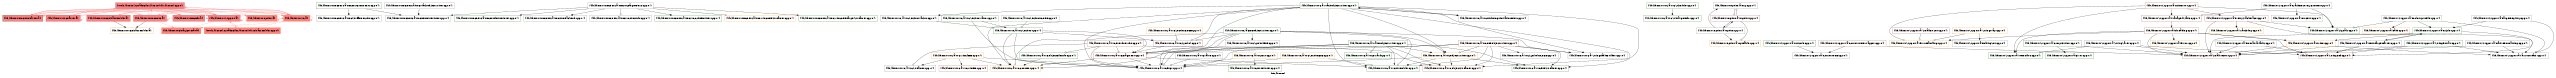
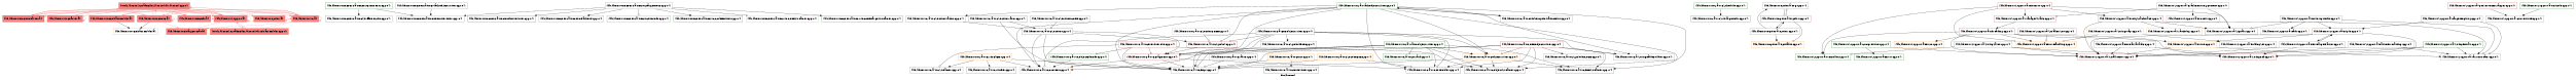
  digraph {
    label="bin/llvm-ml"
    rankdir=TB
    node [color=gray40 group=0 shape=box]
    edge [arrowhead=diamond]
    n1 [fillcolor="1.000000 0.5 1" group=1 label="{tools/llvm-ml/CMakeFiles/llvm-ml.dir/llvm-ml.cpp.o}" style=filled]
    n2 [color=darkgreen fillcolor="1.000000 0.5 1" group=1 label="{lib/libLLVMX86AsmParser.a}" style=filled]
    n3 [color=brown fillcolor="1.000000 0.5 1" group=1 label="{lib/libLLVMX86Desc.a}" style=filled]
    n4 [color=brown fillcolor="1.000000 0.5 1" group=1 label="{lib/libLLVMX86Disassembler.a}" style=filled]
    n5 [fillcolor="1.000000 0.5 1" group=1 label="{lib/libLLVMX86Info.a}" style=filled]
    n6 [color=darkorange fillcolor="1.000000 0.5 1" group=1 label="{lib/libLLVMMC.a}" style=filled]
    n7 [color=brown fillcolor="1.000000 0.5 1" group=1 label="{lib/libLLVMMCParser.a}" style=filled]
    n8 [color=darkorange fillcolor="1.000000 0.5 1" group=1 label="{lib/libLLVMOption.a}" style=filled]
    n9 [fillcolor="1.000000 0.5 1" group=1 label="{lib/libLLVMSupport.a}" style=filled]
    n10 [color=darkorange label="{lib/libLLVMMCDisassembler.a}"]
    n11 [color=darkorange fillcolor="1.000000 0.5 1" group=1 label="{lib/libLLVMBinaryFormat.a}" style=filled]
    n12 [color=darkorange fillcolor="1.000000 0.5 1" group=1 label="{tools/llvm-ml/CMakeFiles/llvm-ml.dir/Disassembler.cpp.o}" style=filled]
    n13 [color=darkgreen label="{lib/libLLVMX86Desc.a(X86InstComments.cpp.o)}"]
    n14 [label="{lib/libLLVMX86Desc.a(X86ATTInstPrinter.cpp.o)}"]
    n15 [label="{lib/libLLVMX86Desc.a(X86ShuffleDecode.cpp.o)}"]
    n16 [label="{lib/libLLVMX86Desc.a(X86MCTargetDesc.cpp.o)}"]
    n17 [color=darkgreen label="{lib/libLLVMX86Desc.a(X86IntelInstPrinter.cpp.o)}"]
    n18 [label="{lib/libLLVMX86Desc.a(X86AsmBackend.cpp.o)}"]
    n19 [label="{lib/libLLVMX86Desc.a(X86MCAsmInfo.cpp.o)}"]
    n20 [color=darkgreen label="{lib/libLLVMX86Desc.a(X86MCCodeEmitter.cpp.o)}"]
    n21 [color=darkorange label="{lib/libLLVMX86Desc.a(X86WinCOFFStreamer.cpp.o)}"]
    n22 [color=darkgreen label="{lib/libLLVMX86Desc.a(X86WinCOFFTargetStreamer.cpp.o)}"]
    n23 [label="{lib/libLLVMX86Desc.a(X86MachObjectWriter.cpp.o)}"]
    n24 [color=darkgreen label="{lib/libLLVMMC.a(ELFObjectWriter.cpp.o)}"]
    n25 [color=darkgreen label="{lib/libLLVMMC.a(MCAssembler.cpp.o)}"]
    n26 [color=darkorange label="{lib/libLLVMMC.a(MCContext.cpp.o)}"]
    n27 [label="{lib/libLLVMMC.a(MCExpr.cpp.o)}"]
    n28 [color=brown label="{lib/libLLVMMC.a(MCFragment.cpp.o)}"]
    n29 [color=darkorange label="{lib/libLLVMMC.a(MCObjectWriter.cpp.o)}"]
    n30 [color=brown label="{lib/libLLVMMC.a(MCSymbol.cpp.o)}"]
    n31 [label="{lib/libLLVMMC.a(MCSymbolELF.cpp.o)}"]
    n32 [label="{lib/libLLVMMC.a(StringTableBuilder.cpp.o)}"]
    n33 [color=darkgreen label="{lib/libLLVMMC.a(MCELFStreamer.cpp.o)}"]
    n34 [color=brown label="{lib/libLLVMMC.a(MCObjectStreamer.cpp.o)}"]
    n35 [color=darkorange label="{lib/libLLVMMC.a(MCInst.cpp.o)}"]
    n36 [color=darkgreen label="{lib/libLLVMMC.a(MCInstPrinter.cpp.o)}"]
    n37 [color=darkgreen label="{lib/libLLVMMC.a(MCObjectFileInfo.cpp.o)}"]
    n38 [color=brown label="{lib/libLLVMMC.a(MCPseudoProbe.cpp.o)}"]
    n39 [label="{lib/libLLVMMC.a(MCStreamer.cpp.o)}"]
    n40 [color=darkgreen label="{lib/libLLVMMC.a(MCSection.cpp.o)}"]
    n41 [color=darkorange label="{lib/libLLVMMC.a(MCSectionCOFF.cpp.o)}"]
    n42 [color=darkorange label="{lib/libLLVMMC.a(MCSectionELF.cpp.o)}"]
    n43 [label="{lib/libLLVMMC.a(MCSectionMachO.cpp.o)}"]
    n44 [color=darkgreen label="{lib/libLLVMMC.a(MCSectionWasm.cpp.o)}"]
    n45 [label="{lib/libLLVMMC.a(MCSectionXCOFF.cpp.o)}"]
    n46 [color=darkgreen label="{lib/libLLVMMC.a(MCSchedule.cpp.o)}"]
    n47 [color=darkgreen label="{lib/libLLVMMC.a(MCSubtargetInfo.cpp.o)}"]
    n48 [label="{lib/libLLVMMC.a(MCValue.cpp.o)}"]
    n49 [color=darkorange label="{lib/libLLVMMC.a(MCWin64EH.cpp.o)}"]
    n50 [color=brown label="{lib/libLLVMMC.a(MCWinEH.cpp.o)}"]
    n51 [color=darkgreen label="{lib/libLLVMMC.a(MachObjectWriter.cpp.o)}"]
    n52 [label="{lib/libLLVMMC.a(MCLinkerOptimizationHint.cpp.o)}"]
    n53 [color=darkgreen label="{lib/libLLVMMC.a(WasmObjectWriter.cpp.o)}"]
    n54 [color=darkgreen label="{lib/libLLVMMC.a(MCDwarf.cpp.o)}"]
    n55 [color=brown label="{lib/libLLVMMC.a(XCOFFObjectWriter.cpp.o)}"]
    n56 [label="{lib/libLLVMMC.a(MCSymbolXCOFF.cpp.o)}"]
    n57 [label="{lib/libLLVMOption.a(Arg.cpp.o)}"]
    n58 [color=brown label="{lib/libLLVMOption.a(ArgList.cpp.o)}"]
    n59 [label="{lib/libLLVMOption.a(Option.cpp.o)}"]
    n60 [color=darkorange label="{lib/libLLVMOption.a(OptTable.cpp.o)}"]
    n61 [color=darkgreen label="{lib/libLLVMSupport.a(Compression.cpp.o)}"]
    n62 [color=brown label="{lib/libLLVMSupport.a(SmallVector.cpp.o)}"]
    n63 [color=darkgreen label="{lib/libLLVMSupport.a(Error.cpp.o)}"]
    n64 [color=brown label="{lib/libLLVMSupport.a(ConvertUTFWrapper.cpp.o)}"]
    n65 [label="{lib/libLLVMSupport.a(ConvertUTF.cpp.o)}"]
    n66 [label="{lib/libLLVMSupport.a(FormatVariadic.cpp.o)}"]
    n67 [color=brown label="{lib/libLLVMSupport.a(StringRef.cpp.o)}"]
    n68 [color=brown label="{lib/libLLVMSupport.a(InitLLVM.cpp.o)}"]
    n69 [color=darkorange label="{lib/libLLVMSupport.a(ErrorHandling.cpp.o)}"]
    n70 [color=brown label="{lib/libLLVMSupport.a(ManagedStatic.cpp.o)}"]
    n71 [color=darkgreen label="{lib/libLLVMSupport.a(MemAlloc.cpp.o)}"]
    n72 [color=brown label="{lib/libLLVMSupport.a(PrettyStackTrace.cpp.o)}"]
    n73 [color=darkgreen label="{lib/libLLVMSupport.a(Signals.cpp.o)}"]
    n74 [color=brown label="{lib/libLLVMSupport.a(Threading.cpp.o)}"]
    n75 [label="{lib/libLLVMSupport.a(raw_ostream.cpp.o)}"]
    n76 [color=darkorange label="{lib/libLLVMSupport.a(Watchdog.cpp.o)}"]
    n77 [color=darkorange label="{lib/libLLVMSupport.a(Twine.cpp.o)}"]
    n78 [color=darkorange label="{lib/libLLVMSupport.a(Errno.cpp.o)}"]
    n79 [color=brown label="{lib/libLLVMSupport.a(SmallPtrSet.cpp.o)}"]
    n80 [color=darkorange label="{lib/libLLVMSupport.a(StringMap.cpp.o)}"]
    n81 [label="{lib/libLLVMSupport.a(FoldingSet.cpp.o)}"]
    n82 [label="{lib/libLLVMSupport.a(StringSaver.cpp.o)}"]
    n83 [label="{lib/libLLVMSupport.a(ToolOutputFile.cpp.o)}"]
    n84 [color=darkgreen label="{lib/libLLVMSupport.a(Triple.cpp.o)}"]
    n85 [color=darkorange label="{lib/libLLVMSupport.a(Path.cpp.o)}"]
    n86 [label="{lib/libLLVMSupport.a(ARMTargetParser.cpp.o)}"]
    n87 [color=darkgreen label="{lib/libLLVMSupport.a(Unicode.cpp.o)}"]
    n88 [label="{lib/libLLVMSupport.a(NativeFormatting.cpp.o)}"]
    n89 [label="{lib/libLLVMSupport.a(CrashRecoveryContext.cpp.o)}"]
    n90 [label="{lib/libLLVMSupport.a(Process.cpp.o)}"]
    n91 [color=darkgreen label="{lib/libLLVMSupport.a(StringExtras.cpp.o)}"]
    n92 [label="{lib/libLLVMSupport.a(TargetRegistry.cpp.o)}"]
    subgraph sub_1 {
      rank=same
      n1
    }
    subgraph sub_2 {
      rank=same
      n2
      n3
      n4
      n5
      n6
      n7
      n8
      n9
    }
    n1 -> n2 [arrowhead=odot color="1.000000 0.5 1"]
    n1 -> n3 [arrowhead=odot color="1.000000 0.5 1"]
    n1 -> n4 [color="1.000000 0.5 1"]
    n1 -> n5 [color="1.000000 0.5 1"]
    n1 -> n6 [color="1.000000 0.5 1"]
    n1 -> n7 [arrowhead=odot color="1.000000 0.5 1"]
    n1 -> n8 [color="1.000000 0.5 1"]
    n1 -> n9 [color="1.000000 0.5 1"]
    n2 -> n1 [arrowhead=normal color="1.000000 0.5 1"]
    n2 -> n3 [arrowhead=normal color="1.000000 0.5 1"]
    n2 -> n5 [arrowhead=normal color="1.000000 0.5 1"]
    n2 -> n6 [arrowhead=normal color="1.000000 0.5 1"]
    n2 -> n7 [arrowhead=odot color="1.000000 0.5 1"]
    n2 -> n9 [arrowhead=normal color="1.000000 0.5 1"]
    n3 -> n1 [arrowhead=normal color="1.000000 0.5 1"]
    n3 -> n2 [color="1.000000 0.5 1"]
    n3 -> n3 [color="1.000000 0.5 1"]
    n3 -> n5 [arrowhead=odot color="1.000000 0.5 1"]
    n3 -> n6 [arrowhead=normal color="1.000000 0.5 1"]
    n3 -> n9 [color="1.000000 0.5 1"]
    n3 -> n10 [arrowhead=normal]
    n3 -> n11 [color="1.000000 0.5 1"]
    n4 -> n5 [arrowhead=normal color="1.000000 0.5 1"]
    n4 -> n9 [arrowhead=normal color="1.000000 0.5 1"]
    n4 -> n10 [arrowhead=normal]
    n5 -> n9 [arrowhead=normal color="1.000000 0.5 1"]
    n6 -> n1 [color="1.000000 0.5 1"]
    n6 -> n2 [arrowhead=normal color="1.000000 0.5 1"]
    n6 -> n3 [arrowhead=odot color="1.000000 0.5 1"]
    n6 -> n6 [arrowhead=normal color="1.000000 0.5 1"]
    n6 -> n9 [arrowhead=odot color="1.000000 0.5 1"]
    n6 -> n11 [color="1.000000 0.5 1"]
    n7 -> n1 [arrowhead=odot color="1.000000 0.5 1"]
    n7 -> n2 [color="1.000000 0.5 1"]
    n7 -> n3 [arrowhead=odot color="1.000000 0.5 1"]
    n7 -> n6 [color="1.000000 0.5 1"]
    n7 -> n7 [color="1.000000 0.5 1"]
    n7 -> n9 [color="1.000000 0.5 1"]
    n8 -> n6 [color="1.000000 0.5 1"]
    n8 -> n8 [arrowhead=normal color="1.000000 0.5 1"]
    n8 -> n9 [arrowhead=normal color="1.000000 0.5 1"]
    n9 -> n1 [arrowhead=normal color="1.000000 0.5 1"]
    n9 -> n2 [color="1.000000 0.5 1"]
    n9 -> n3 [arrowhead=normal color="1.000000 0.5 1"]
    n9 -> n6 [arrowhead=odot color="1.000000 0.5 1"]
    n9 -> n8 [arrowhead=odot color="1.000000 0.5 1"]
    n9 -> n9 [arrowhead=odot color="1.000000 0.5 1"]
    n9 -> n12 [arrowhead=normal color="1.000000 0.5 1"]
    n11 -> n9 [arrowhead=odot color="1.000000 0.5 1"]
    n12 -> n6 [arrowhead=odot color="1.000000 0.5 1"]
    n12 -> n9 [arrowhead=normal color="1.000000 0.5 1"]
    n13 -> n14 [arrowhead=normal]
    n13 -> n15
    n16 -> n14 [arrowhead=normal]
    n16 -> n17 [arrowhead=normal]
    n16 -> n18
    n16 -> n19 [arrowhead=odot]
    n16 -> n20
    n16 -> n21 [arrowhead=odot]
    n16 -> n22 [arrowhead=normal]
    n23 -> n14
    n24 -> n25 [arrowhead=odot]
    n24 -> n26 [arrowhead=odot]
    n24 -> n27 [arrowhead=odot]
    n24 -> n28 [arrowhead=odot]
    n24 -> n29 [arrowhead=normal]
    n24 -> n30 [arrowhead=odot]
    n24 -> n31
    n24 -> n32 [arrowhead=odot]
    n28 -> n25 [arrowhead=normal]
    n28 -> n26 [arrowhead=normal]
    n28 -> n27 [arrowhead=normal]
    n29 -> n25
    n29 -> n27 [arrowhead=odot]
    n29 -> n33
    n29 -> n34 [arrowhead=normal]
    n30 -> n28 [arrowhead=normal]
    n31 -> n27
    n35 -> n27
    n35 -> n36 [arrowhead=normal]
    n37 -> n26
    n38 -> n27
    n38 -> n28 [arrowhead=odot]
    n38 -> n34 [arrowhead=normal]
    n38 -> n37 [arrowhead=odot]
    n38 -> n39 [arrowhead=odot]
    n40 -> n26 [arrowhead=normal]
    n40 -> n27 [arrowhead=odot]
    n40 -> n28
    n40 -> n30
    n41 -> n30 [arrowhead=odot]
    n42 -> n25 [arrowhead=odot]
    n42 -> n27 [arrowhead=odot]
    n43 -> n40 [arrowhead=odot]
    n44 -> n27 [arrowhead=odot]
    n44 -> n40 [arrowhead=normal]
    n45 -> n40 [arrowhead=odot]
    n46 -> n47
    n48 -> n27 [arrowhead=odot]
    n49 -> n26 [arrowhead=normal]
    n49 -> n27 [arrowhead=odot]
    n49 -> n39 [arrowhead=normal]
    n49 -> n50 [arrowhead=normal]
    n51 -> n25 [arrowhead=normal]
    n51 -> n26 [arrowhead=normal]
    n51 -> n27
    n51 -> n28 [arrowhead=odot]
    n51 -> n29
    n51 -> n30 [arrowhead=odot]
    n51 -> n32
    n51 -> n33
    n51 -> n34
    n51 -> n43
    n51 -> n52
    n52 -> n51
    n53 -> n25 [arrowhead=normal]
    n53 -> n26 [arrowhead=normal]
    n53 -> n27 [arrowhead=odot]
    n53 -> n28 [arrowhead=odot]
    n53 -> n29
    n53 -> n33 [arrowhead=normal]
    n53 -> n34
    n53 -> n54 [arrowhead=odot]
    n55 -> n25 [arrowhead=normal]
    n55 -> n27
    n55 -> n28 [arrowhead=odot]
    n55 -> n29 [arrowhead=odot]
    n55 -> n32 [arrowhead=normal]
    n55 -> n33 [arrowhead=normal]
    n55 -> n34 [arrowhead=normal]
    n55 -> n56 [arrowhead=normal]
    n57 -> n58 [arrowhead=odot]
    n58 -> n57 [arrowhead=odot]
    n58 -> n59 [arrowhead=normal]
    n58 -> n60 [arrowhead=odot]
    n59 -> n57 [arrowhead=normal]
    n59 -> n58 [arrowhead=normal]
    n59 -> n60
    n61 -> n62
    n61 -> n63
-   n64 -> n62 [arrowhead=normal]
    n64 -> n65 [arrowhead=normal]
    n66 -> n62 [arrowhead=normal]
    n66 -> n67 [arrowhead=odot]
    n68 -> n69 [arrowhead=odot]
    n68 -> n70
    n68 -> n71
    n68 -> n72
    n68 -> n73
    n70 -> n74 [arrowhead=normal]
    n72 -> n62 [arrowhead=normal]
    n72 -> n73
    n72 -> n75
    n72 -> n76
    n74 -> n62 [arrowhead=odot]
    n74 -> n67
    n74 -> n69
    n74 -> n71 [arrowhead=normal]
    n74 -> n77
    n74 -> n78
    n77 -> n62 [arrowhead=odot]
    n77 -> n75 [arrowhead=normal]
    n79 -> n69 [arrowhead=odot]
    n80 -> n69 [arrowhead=odot]
    n80 -> n81 [arrowhead=normal]
    n82 -> n62
    n82 -> n67 [arrowhead=normal]
    n82 -> n71 [arrowhead=odot]
    n83 -> n73 [arrowhead=odot]
    n83 -> n75 [arrowhead=odot]
    n83 -> n84
    n83 -> n85
    n84 -> n62
    n84 -> n67
    n84 -> n77 [arrowhead=normal]
    n84 -> n86 [arrowhead=normal]
    n86 -> n62
    n86 -> n67
    n86 -> n84
    n87 -> n65
    n88 -> n62
    n88 -> n75 [arrowhead=normal]
    n89 -> n70 [arrowhead=odot]
    n89 -> n73
    n89 -> n90
    n91 -> n62 [arrowhead=odot]
    n91 -> n67 [arrowhead=odot]
    n91 -> n75 [arrowhead=normal]
    n92 -> n75 [arrowhead=odot]
    n92 -> n84
  }
